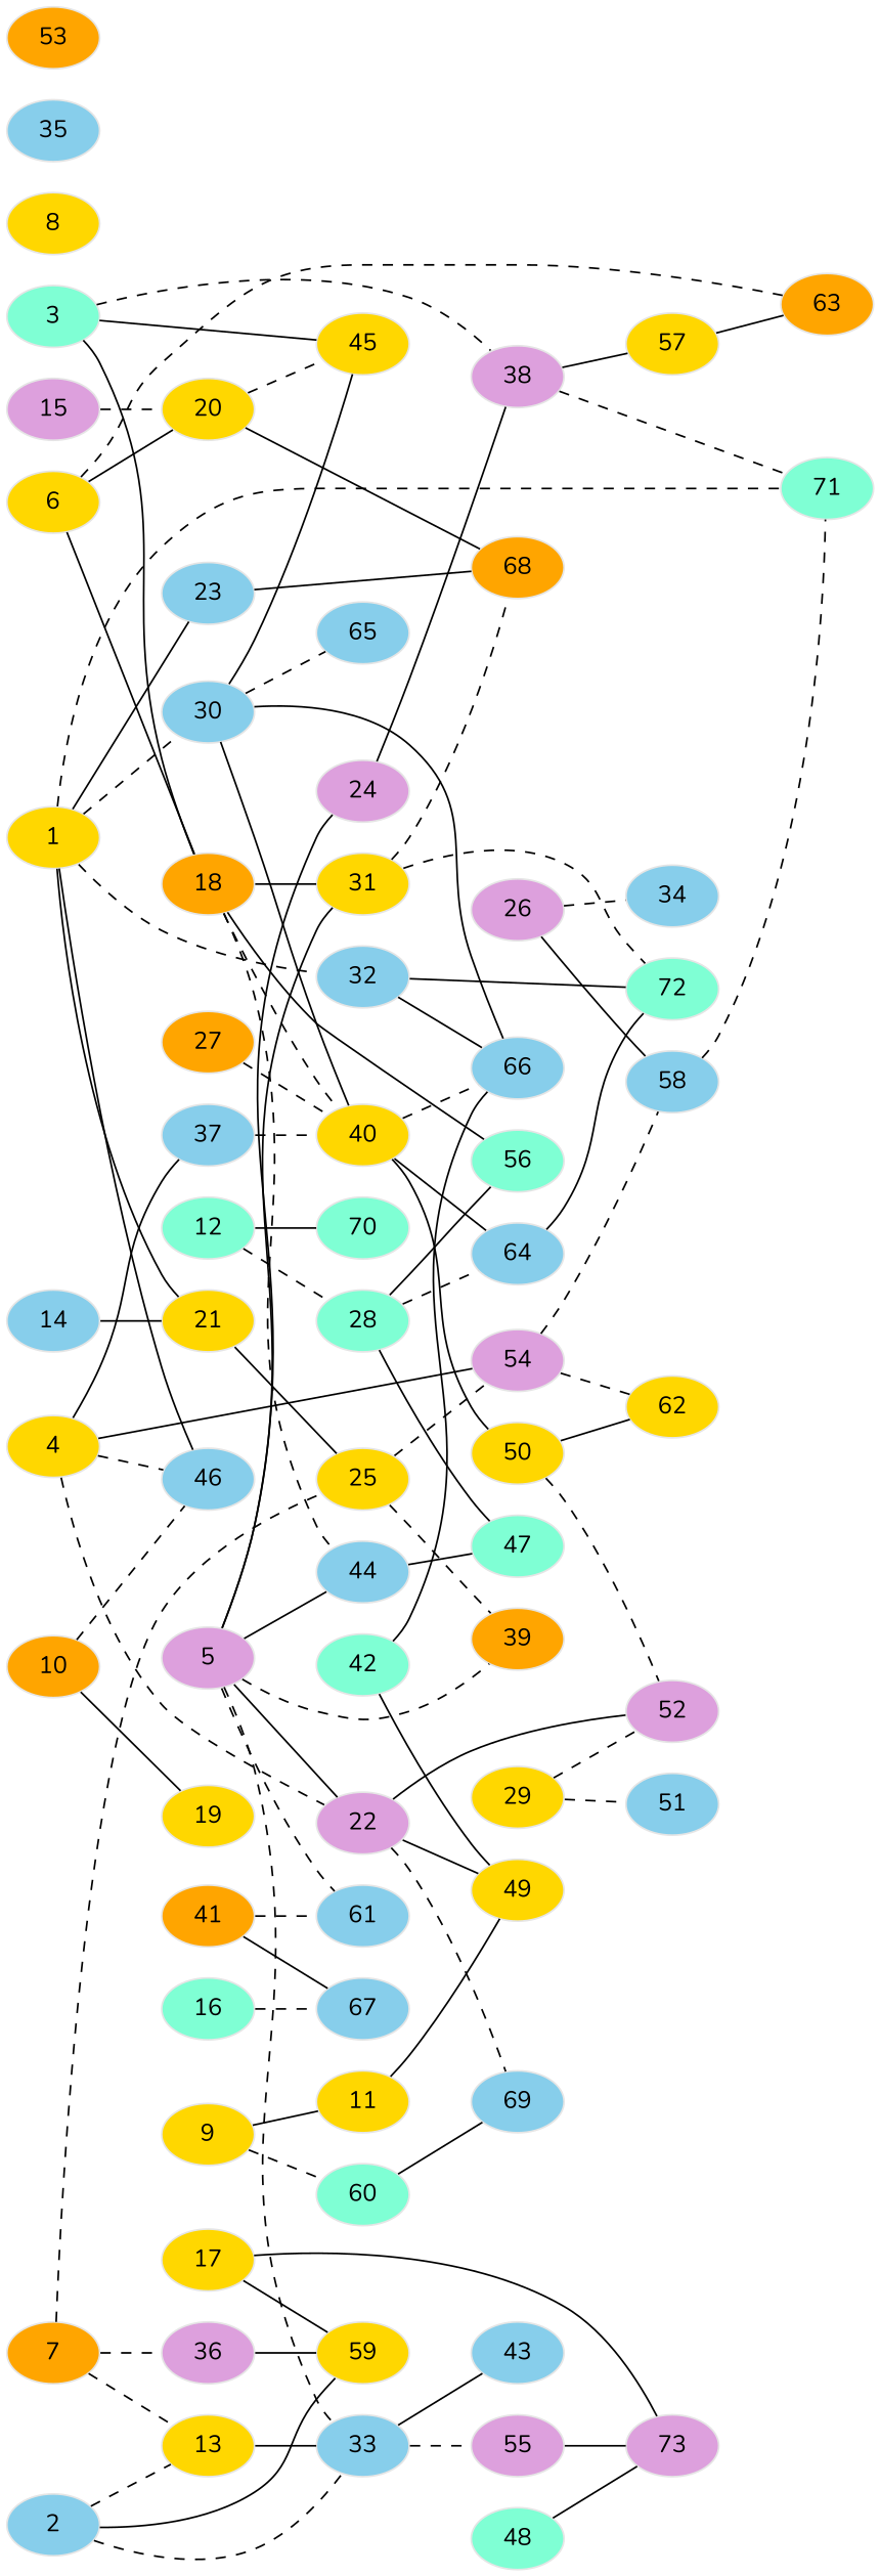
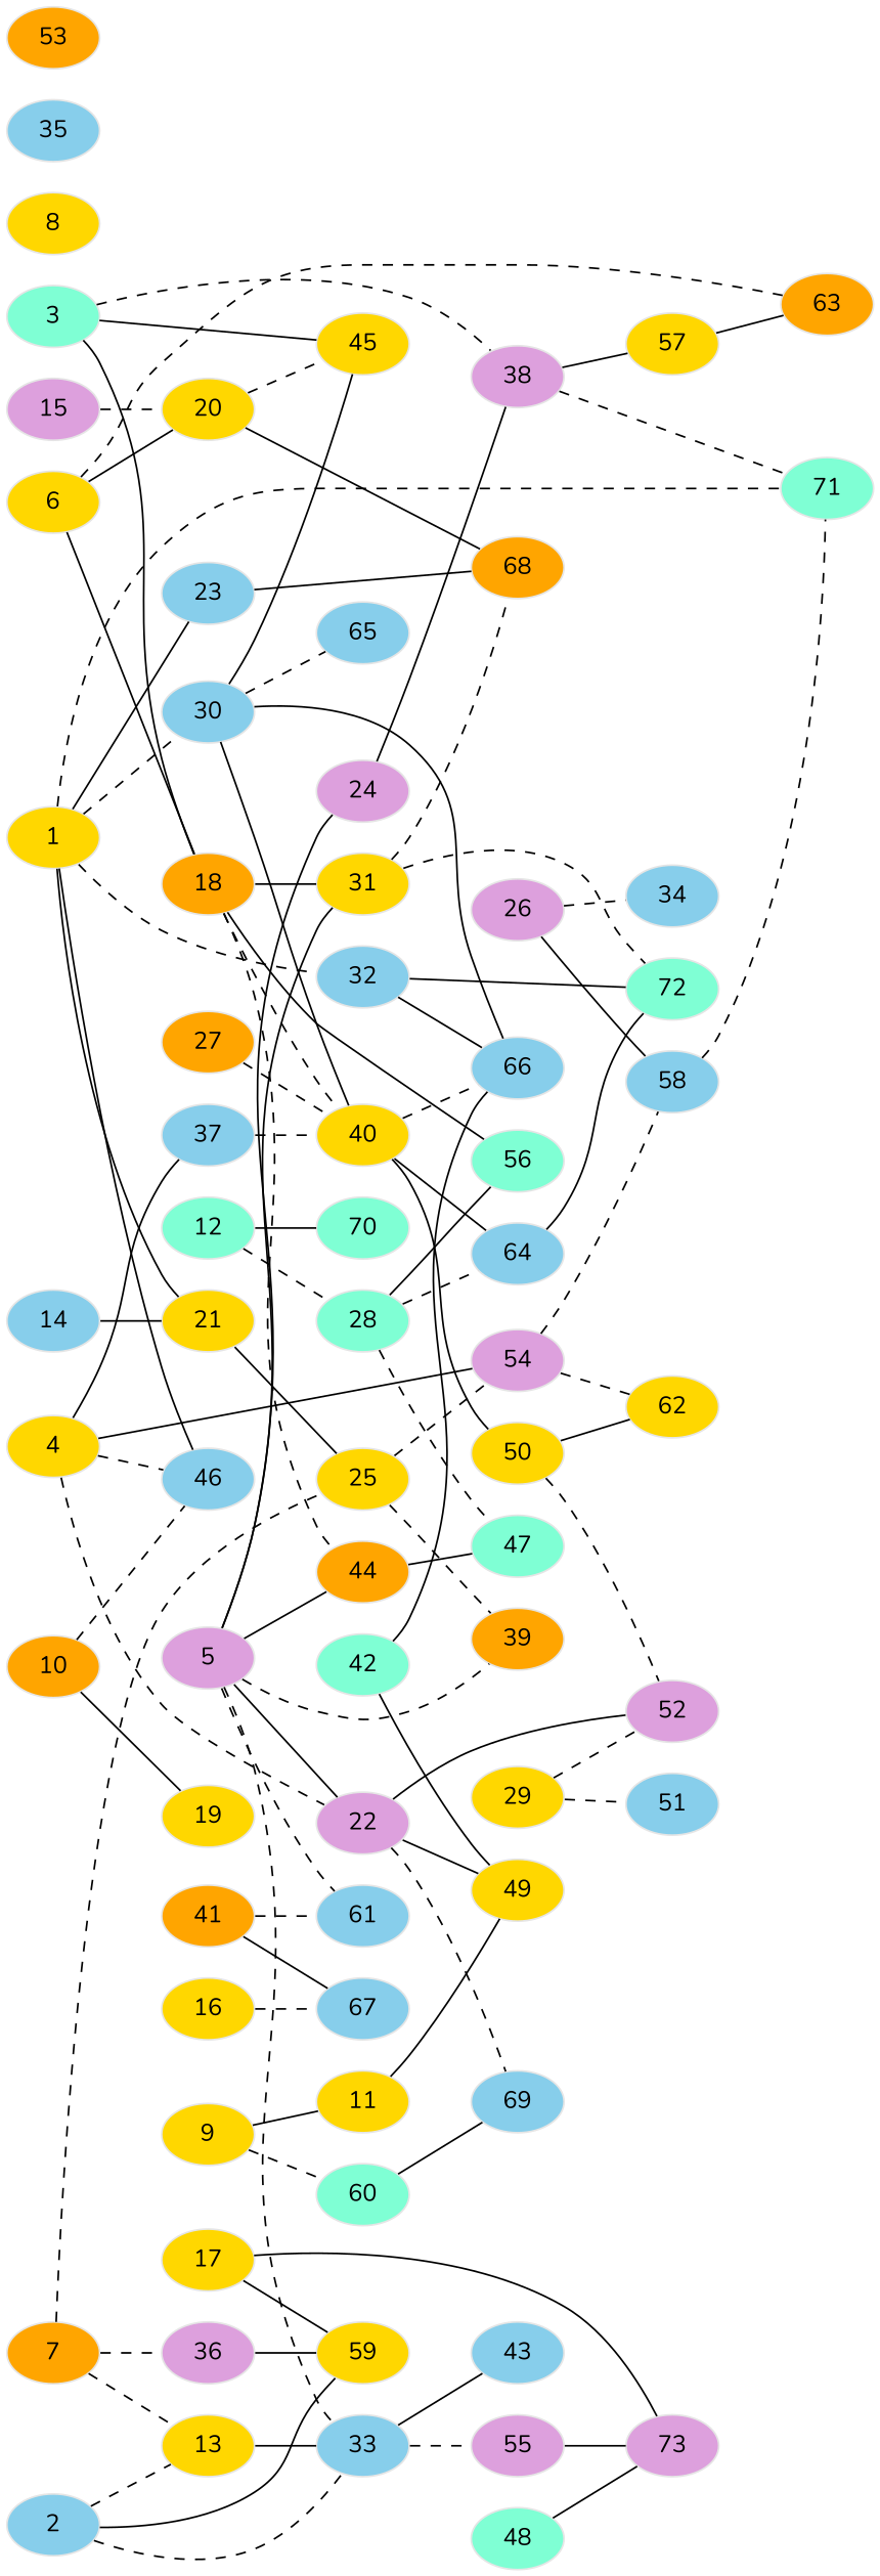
  graph {
    fontname=Nunito
    rankdir=LR
    node [color=gray90 fillcolor=gold fontname=Nunito style=filled]
    edge [fontname=Nunito style=solid]
    1
    21
    23 [fillcolor=skyblue]
    30 [fillcolor=skyblue]
    32 [fillcolor=skyblue]
    71 [fillcolor=aquamarine]
    46 [fillcolor=skyblue]
    25
    68 [fillcolor=orange]
    45
    40
    65 [fillcolor=skyblue]
    66 [fillcolor=skyblue]
    72 [fillcolor=aquamarine]
    2 [fillcolor=skyblue]
    13
    33 [fillcolor=skyblue]
    59
    43 [fillcolor=skyblue]
    55 [fillcolor=plum]
    3 [fillcolor=aquamarine]
    18 [fillcolor=orange]
    38 [fillcolor=plum]
    31
-   44 [fillcolor=skyblue]
+   44 [fillcolor=orange]
    56 [fillcolor=aquamarine]
    57
    22 [fillcolor=plum]
    4
    37 [fillcolor=skyblue]
    54 [fillcolor=plum]
    49
    52 [fillcolor=plum]
    69 [fillcolor=skyblue]
    58 [fillcolor=skyblue]
    62
    5 [fillcolor=plum]
    24 [fillcolor=plum]
    39 [fillcolor=orange]
    61 [fillcolor=skyblue]
    47 [fillcolor=aquamarine]
    6
    20
    63 [fillcolor=orange]
    7 [fillcolor=orange]
    36 [fillcolor=plum]
    8
    9
    11
    60 [fillcolor=aquamarine]
    10 [fillcolor=orange]
    19
    12 [fillcolor=aquamarine]
    28 [fillcolor=aquamarine]
    70 [fillcolor=aquamarine]
    64 [fillcolor=skyblue]
    14 [fillcolor=skyblue]
    15 [fillcolor=plum]
    67 [fillcolor=skyblue]
-   16 [fillcolor=aquamarine]
+   16
    17
    73 [fillcolor=plum]
    50
    26 [fillcolor=plum]
    34 [fillcolor=skyblue]
    27 [fillcolor=orange]
    29
    51 [fillcolor=skyblue]
    35 [fillcolor=skyblue]
    41 [fillcolor=orange]
    42 [fillcolor=aquamarine]
    48 [fillcolor=aquamarine]
    53 [fillcolor=orange]
    1 -- 21
    1 -- 23
    1 -- 30 [style=dashed]
    1 -- 32 [style=dashed]
    1 -- 71 [style=dashed]
    1 -- 46
    21 -- 25
    23 -- 68
    30 -- 45
    30 -- 40
    30 -- 65 [style=dashed]
    30 -- 66
    32 -- 66
    32 -- 72
    25 -- 54 [style=dashed]
    25 -- 39 [style=dashed]
    40 -- 66 [style=dashed]
    40 -- 64
    40 -- 50
    2 -- 13 [style=dashed]
    2 -- 33 [style=dashed]
    2 -- 59
    13 -- 33
    33 -- 43
    33 -- 55 [style=dashed]
    55 -- 73
    3 -- 45
    3 -- 18
    3 -- 38 [style=dashed]
    18 -- 40 [style=dashed]
    18 -- 31
    18 -- 44 [style=dashed]
    18 -- 56
    38 -- 71 [style=dashed]
    38 -- 57
    31 -- 68 [style=dashed]
    31 -- 72 [style=dashed]
    44 -- 47
    57 -- 63
    22 -- 49
    22 -- 52
    22 -- 69 [style=dashed]
    4 -- 46 [style=dashed]
    4 -- 22 [style=dashed]
    4 -- 37
    4 -- 54
    37 -- 40 [style=dashed]
    54 -- 58 [style=dashed]
    54 -- 62 [style=dashed]
    58 -- 71 [style=dashed]
    5 -- 33 [style=dashed]
    5 -- 31
    5 -- 44
    5 -- 22
    5 -- 24
    5 -- 39 [style=dashed]
    5 -- 61 [style=dashed]
    24 -- 38
    6 -- 18
    6 -- 20
    6 -- 63 [style=dashed]
    20 -- 68
    20 -- 45 [style=dashed]
    7 -- 25 [style=dashed]
    7 -- 13 [style=dashed]
    7 -- 36 [style=dashed]
    36 -- 59
    9 -- 11
    9 -- 60 [style=dashed]
    11 -- 49
    60 -- 69
    10 -- 46 [style=dashed]
    10 -- 19
    12 -- 28 [style=dashed]
    12 -- 70
    28 -- 56
-   28 -- 47
+   28 -- 47 [style=dashed]
    28 -- 64 [style=dashed]
    64 -- 72
    14 -- 21
    15 -- 20 [style=dashed]
    16 -- 67 [style=dashed]
    17 -- 59
    17 -- 73
    50 -- 52 [style=dashed]
    50 -- 62
    26 -- 58
    26 -- 34 [style=dashed]
    27 -- 40 [style=dashed]
    29 -- 52 [style=dashed]
    29 -- 51 [style=dashed]
    41 -- 61 [style=dashed]
    41 -- 67
    42 -- 66
    42 -- 49
    48 -- 73
  }
